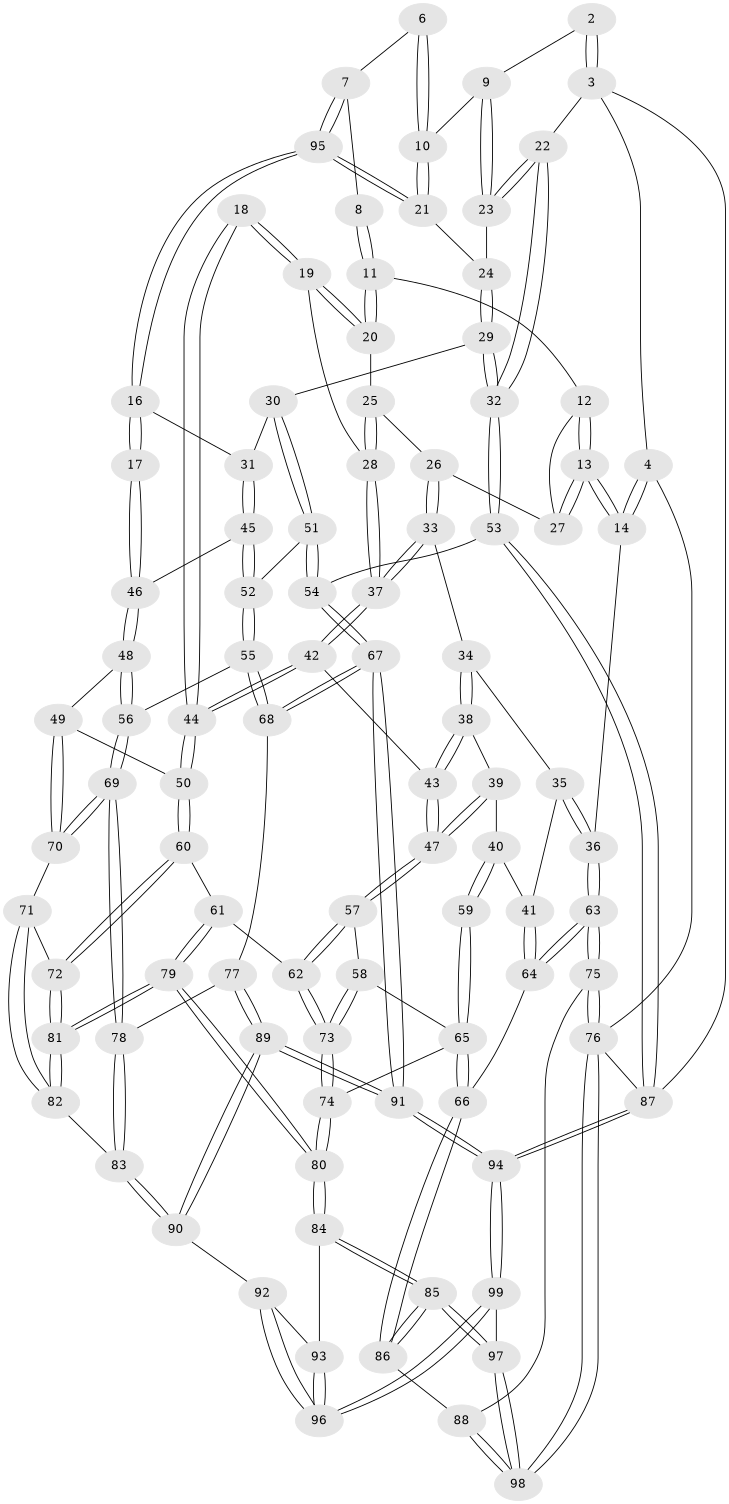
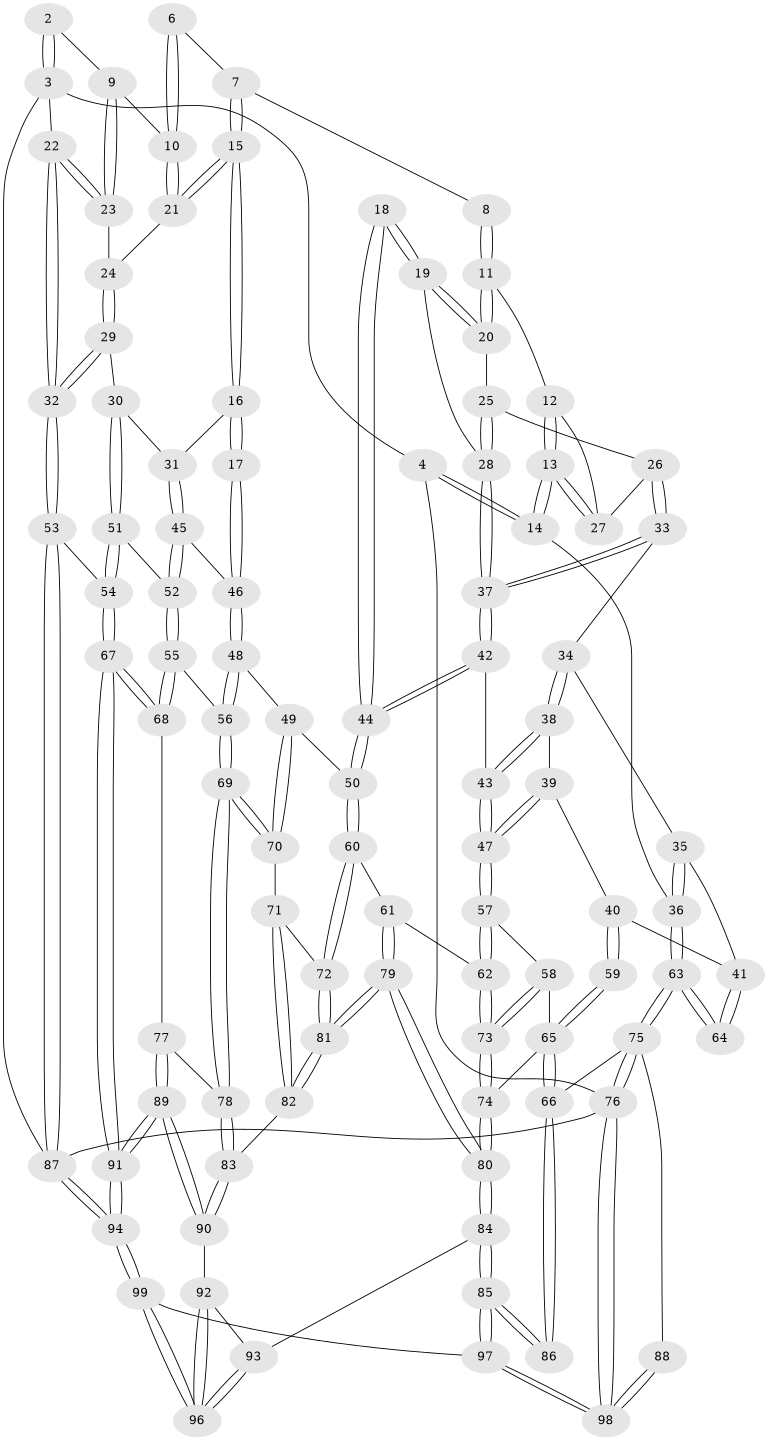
  graph {
    node [color=gray90 style=filled]
    2
    3
    9
    6
    7
    10
    4
    22
    87
    23
    14
    76
    32
    94
    36
    98
    8
    11
-   15 [label=95]
+   15
    21
    16
    12
    20
    24
    13
    27
    25
    63
    17
    31
    46
    45
    18
    19
    44
    48
    28
    50
    37
    26
    29
    53
    30
    33
    34
    42
    51
    52
    54
    35
    38
    41
    39
    43
    64
    75
    40
    47
    59
    57
    65
    66
    60
    55
    49
    56
    58
    62
    70
    69
    71
    61
    72
    67
    68
    91
    77
    78
    73
    74
    79
    81
    80
    88
    86
    89
    83
    82
    84
    90
    85
    93
    92
    97
    96
    n96 [label=99]
    2 -- 3
    2 -- 3
    2 -- 9
    3 -- 4
    3 -- 22
    3 -- 87
    9 -- 10
    9 -- 23
    9 -- 23
    6 -- 7
    6 -- 10
    6 -- 10
    7 -- 8
    7 -- 15
    7 -- 15
    10 -- 21
    10 -- 21
    4 -- 14
    4 -- 14
    4 -- 76
    22 -- 23
    22 -- 23
    22 -- 32
    22 -- 32
    87 -- 94
    87 -- 94
    23 -- 24
    14 -- 36
    76 -- 87
    76 -- 98
    76 -- 98
    32 -- 53
    32 -- 53
    94 -- n96
    94 -- n96
    36 -- 63
    36 -- 63
    8 -- 11
    8 -- 11
    11 -- 12
    11 -- 20
    11 -- 20
    15 -- 21
    15 -- 21
    15 -- 16
    15 -- 16
    21 -- 24
    16 -- 17
    16 -- 17
    16 -- 31
    12 -- 13
    12 -- 13
    12 -- 27
    20 -- 25
    24 -- 29
    24 -- 29
    13 -- 14
    13 -- 14
    13 -- 27
    13 -- 27
    25 -- 28
    25 -- 28
    25 -- 26
    63 -- 64
    63 -- 64
    63 -- 75
    63 -- 75
    17 -- 46
    17 -- 46
    31 -- 45
    31 -- 45
    46 -- 48
    46 -- 48
    45 -- 46
    45 -- 52
    45 -- 52
    18 -- 19
    18 -- 19
    18 -- 44
    18 -- 44
    19 -- 20
    19 -- 20
    19 -- 28
    44 -- 50
    44 -- 50
    48 -- 49
    48 -- 56
    48 -- 56
    28 -- 37
    28 -- 37
    50 -- 60
    50 -- 60
    37 -- 42
    37 -- 42
    26 -- 27
    26 -- 33
    26 -- 33
    29 -- 32
    29 -- 32
    29 -- 30
    53 -- 87
    53 -- 87
    53 -- 54
    30 -- 31
    30 -- 51
    30 -- 51
    33 -- 37
    33 -- 37
    33 -- 34
    34 -- 35
    34 -- 38
    34 -- 38
    42 -- 44
    42 -- 44
    42 -- 43
    51 -- 52
    51 -- 54
    51 -- 54
    52 -- 55
    52 -- 55
    54 -- 67
    54 -- 67
    35 -- 36
    35 -- 36
    35 -- 41
    38 -- 39
    38 -- 43
    38 -- 43
    41 -- 64
    41 -- 64
    39 -- 40
    39 -- 47
    39 -- 47
    43 -- 47
    43 -- 47
-   64 -- 66
+   75 -- 66
    75 -- 76
    75 -- 76
    75 -- 88
    40 -- 41
    40 -- 59
    40 -- 59
    47 -- 57
    47 -- 57
    59 -- 65
    59 -- 65
    57 -- 58
    57 -- 62
    57 -- 62
    65 -- 66
    65 -- 66
    65 -- 74
    66 -- 86
    66 -- 86
    60 -- 61
    60 -- 72
    60 -- 72
    55 -- 56
    55 -- 68
    55 -- 68
    49 -- 50
    49 -- 70
    49 -- 70
    56 -- 69
    56 -- 69
    58 -- 65
    58 -- 73
    58 -- 73
    62 -- 73
    62 -- 73
    70 -- 71
    69 -- 70
    69 -- 70
    69 -- 78
    69 -- 78
    71 -- 72
    71 -- 82
    71 -- 82
    61 -- 62
    61 -- 79
    61 -- 79
    72 -- 81
    72 -- 81
    67 -- 68
    67 -- 68
    67 -- 91
    67 -- 91
    68 -- 77
    91 -- 94
    91 -- 94
    77 -- 78
    77 -- 89
    77 -- 89
    78 -- 83
    78 -- 83
    73 -- 74
    73 -- 74
    74 -- 80
    74 -- 80
    79 -- 81
    79 -- 81
    79 -- 80
    79 -- 80
    81 -- 82
    81 -- 82
    80 -- 84
    80 -- 84
    88 -- 98
    88 -- 98
-   86 -- 88
    89 -- 91
    89 -- 91
    89 -- 90
    89 -- 90
    83 -- 90
    83 -- 90
    82 -- 83
    84 -- 85
    84 -- 85
    84 -- 93
    90 -- 92
    85 -- 86
    85 -- 86
    85 -- 97
    85 -- 97
    93 -- 96
    93 -- 96
    92 -- 93
    92 -- 96
    92 -- 96
    97 -- 98
    97 -- 98
    n96 -- 97
    n96 -- 96
    n96 -- 96
  }
